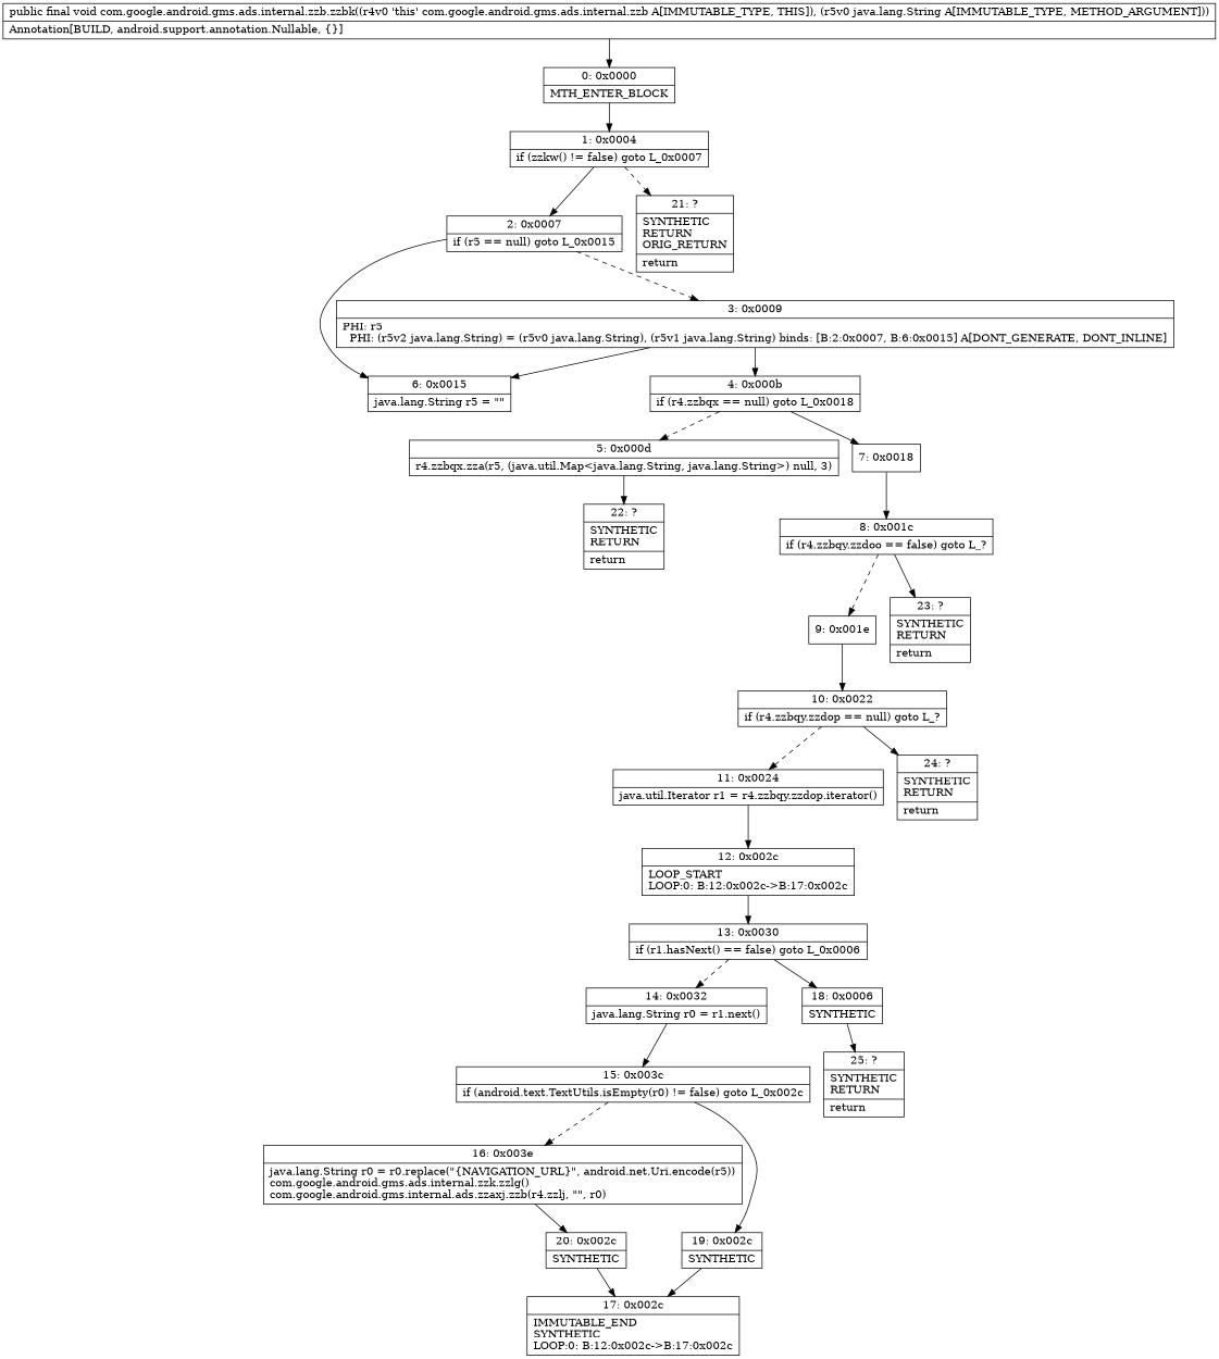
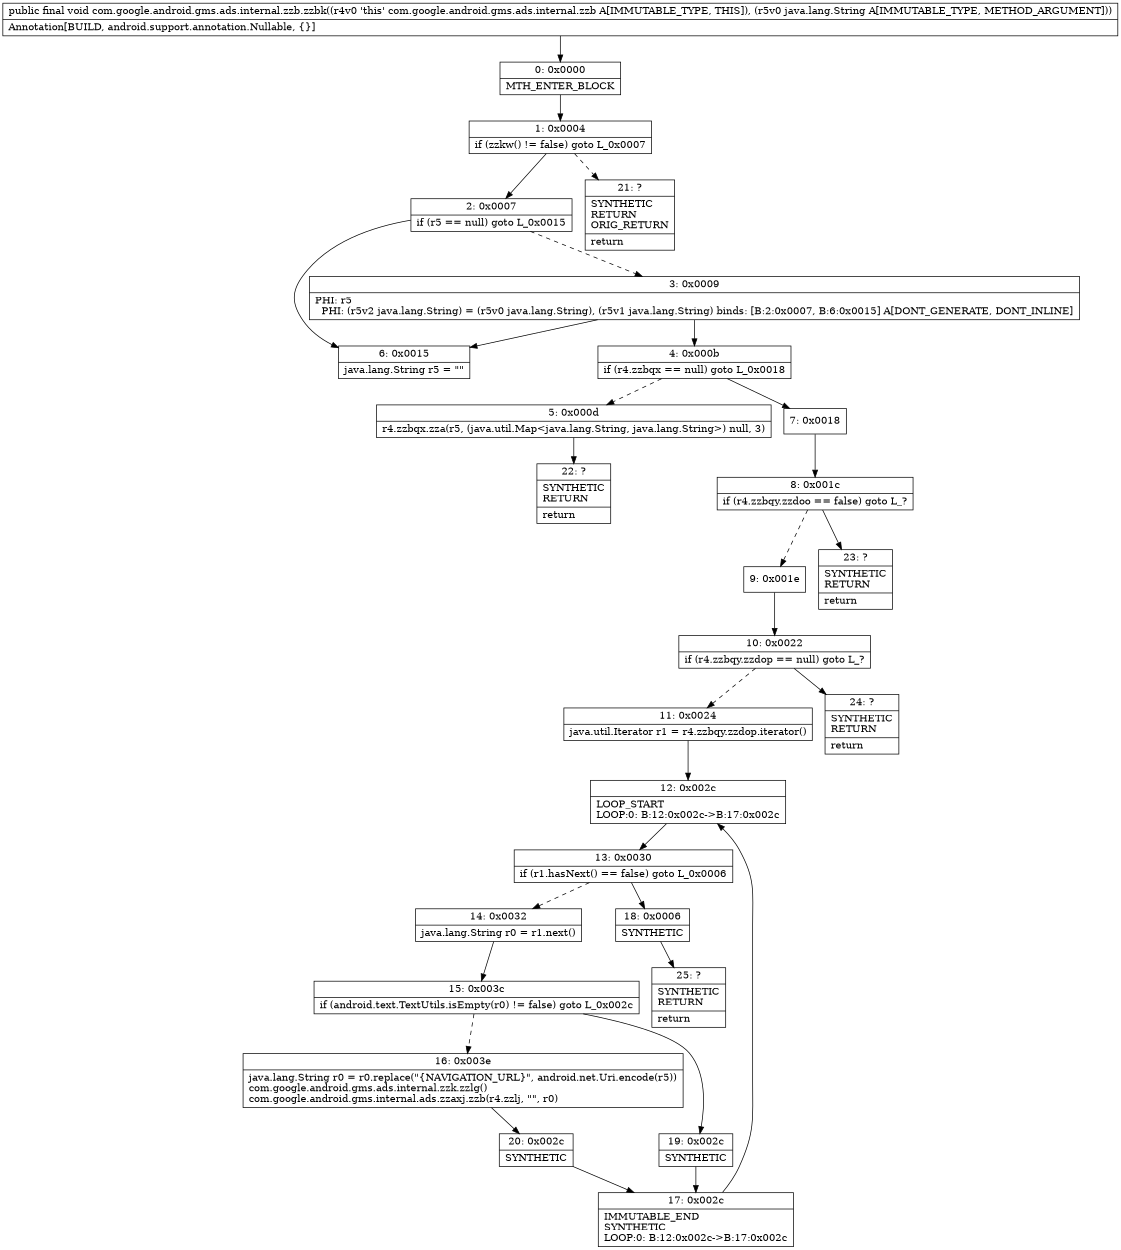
  digraph {
    node [shape=record]
    n1 [label="{0\:\ 0x0000|MTH_ENTER_BLOCK\l}"]
    n2 [label="{1\:\ 0x0004|if (zzkw() != false) goto L_0x0007\l}"]
    n3 [label="{2\:\ 0x0007|if (r5 == null) goto L_0x0015\l}"]
    n4 [label="{21\:\ ?|SYNTHETIC\lRETURN\lORIG_RETURN\l|return\l}"]
    n5 [label="{3\:\ 0x0009|PHI: r5 \l  PHI: (r5v2 java.lang.String) = (r5v0 java.lang.String), (r5v1 java.lang.String) binds: [B:2:0x0007, B:6:0x0015] A[DONT_GENERATE, DONT_INLINE]\l}"]
    n6 [label="{6\:\ 0x0015|java.lang.String r5 = \"\"\l}"]
    n7 [label="{4\:\ 0x000b|if (r4.zzbqx == null) goto L_0x0018\l}"]
    n8 [label="{5\:\ 0x000d|r4.zzbqx.zza(r5, (java.util.Map\<java.lang.String, java.lang.String\>) null, 3)\l}"]
    n9 [label="{7\:\ 0x0018}"]
    n10 [label="{22\:\ ?|SYNTHETIC\lRETURN\l|return\l}"]
    n11 [label="{8\:\ 0x001c|if (r4.zzbqy.zzdoo == false) goto L_?\l}"]
    n12 [label="{9\:\ 0x001e}"]
    n13 [label="{23\:\ ?|SYNTHETIC\lRETURN\l|return\l}"]
    n14 [label="{10\:\ 0x0022|if (r4.zzbqy.zzdop == null) goto L_?\l}"]
    n15 [label="{11\:\ 0x0024|java.util.Iterator r1 = r4.zzbqy.zzdop.iterator()\l}"]
    n16 [label="{24\:\ ?|SYNTHETIC\lRETURN\l|return\l}"]
    n17 [label="{12\:\ 0x002c|LOOP_START\lLOOP:0: B:12:0x002c\-\>B:17:0x002c\l}"]
    n18 [label="{13\:\ 0x0030|if (r1.hasNext() == false) goto L_0x0006\l}"]
    n19 [label="{14\:\ 0x0032|java.lang.String r0 = r1.next()\l}"]
    n20 [label="{18\:\ 0x0006|SYNTHETIC\l}"]
    n21 [label="{15\:\ 0x003c|if (android.text.TextUtils.isEmpty(r0) != false) goto L_0x002c\l}"]
    n22 [label="{25\:\ ?|SYNTHETIC\lRETURN\l|return\l}"]
    n23 [label="{16\:\ 0x003e|java.lang.String r0 = r0.replace(\"\{NAVIGATION_URL\}\", android.net.Uri.encode(r5))\lcom.google.android.gms.ads.internal.zzk.zzlg()\lcom.google.android.gms.internal.ads.zzaxj.zzb(r4.zzlj, \"\", r0)\l}"]
    n24 [label="{19\:\ 0x002c|SYNTHETIC\l}"]
    n25 [label="{20\:\ 0x002c|SYNTHETIC\l}"]
    n26 [label="{17\:\ 0x002c|IMMUTABLE_END\lSYNTHETIC\lLOOP:0: B:12:0x002c\-\>B:17:0x002c\l}"]
    n27 [label="{public final void com.google.android.gms.ads.internal.zzb.zzbk((r4v0 'this' com.google.android.gms.ads.internal.zzb A[IMMUTABLE_TYPE, THIS]), (r5v0 java.lang.String A[IMMUTABLE_TYPE, METHOD_ARGUMENT]))  | Annotation[BUILD, android.support.annotation.Nullable, \{\}]\l}"]
    n1 -> n2
    n2 -> n3
    n2 -> n4 [style=dashed]
    n3 -> n5 [style=dashed]
    n3 -> n6
    n5 -> n6
    n5 -> n7
    n7 -> n8 [style=dashed]
    n7 -> n9
    n8 -> n10
    n9 -> n11
    n11 -> n12 [style=dashed]
    n11 -> n13
    n12 -> n14
    n14 -> n15 [style=dashed]
    n14 -> n16
    n15 -> n17
    n17 -> n18
    n18 -> n19 [style=dashed]
    n18 -> n20
    n19 -> n21
    n20 -> n22
    n21 -> n23 [style=dashed]
    n21 -> n24
    n23 -> n25
    n24 -> n26
    n25 -> n26
+   n26 -> n17
    n27 -> n1
  }
